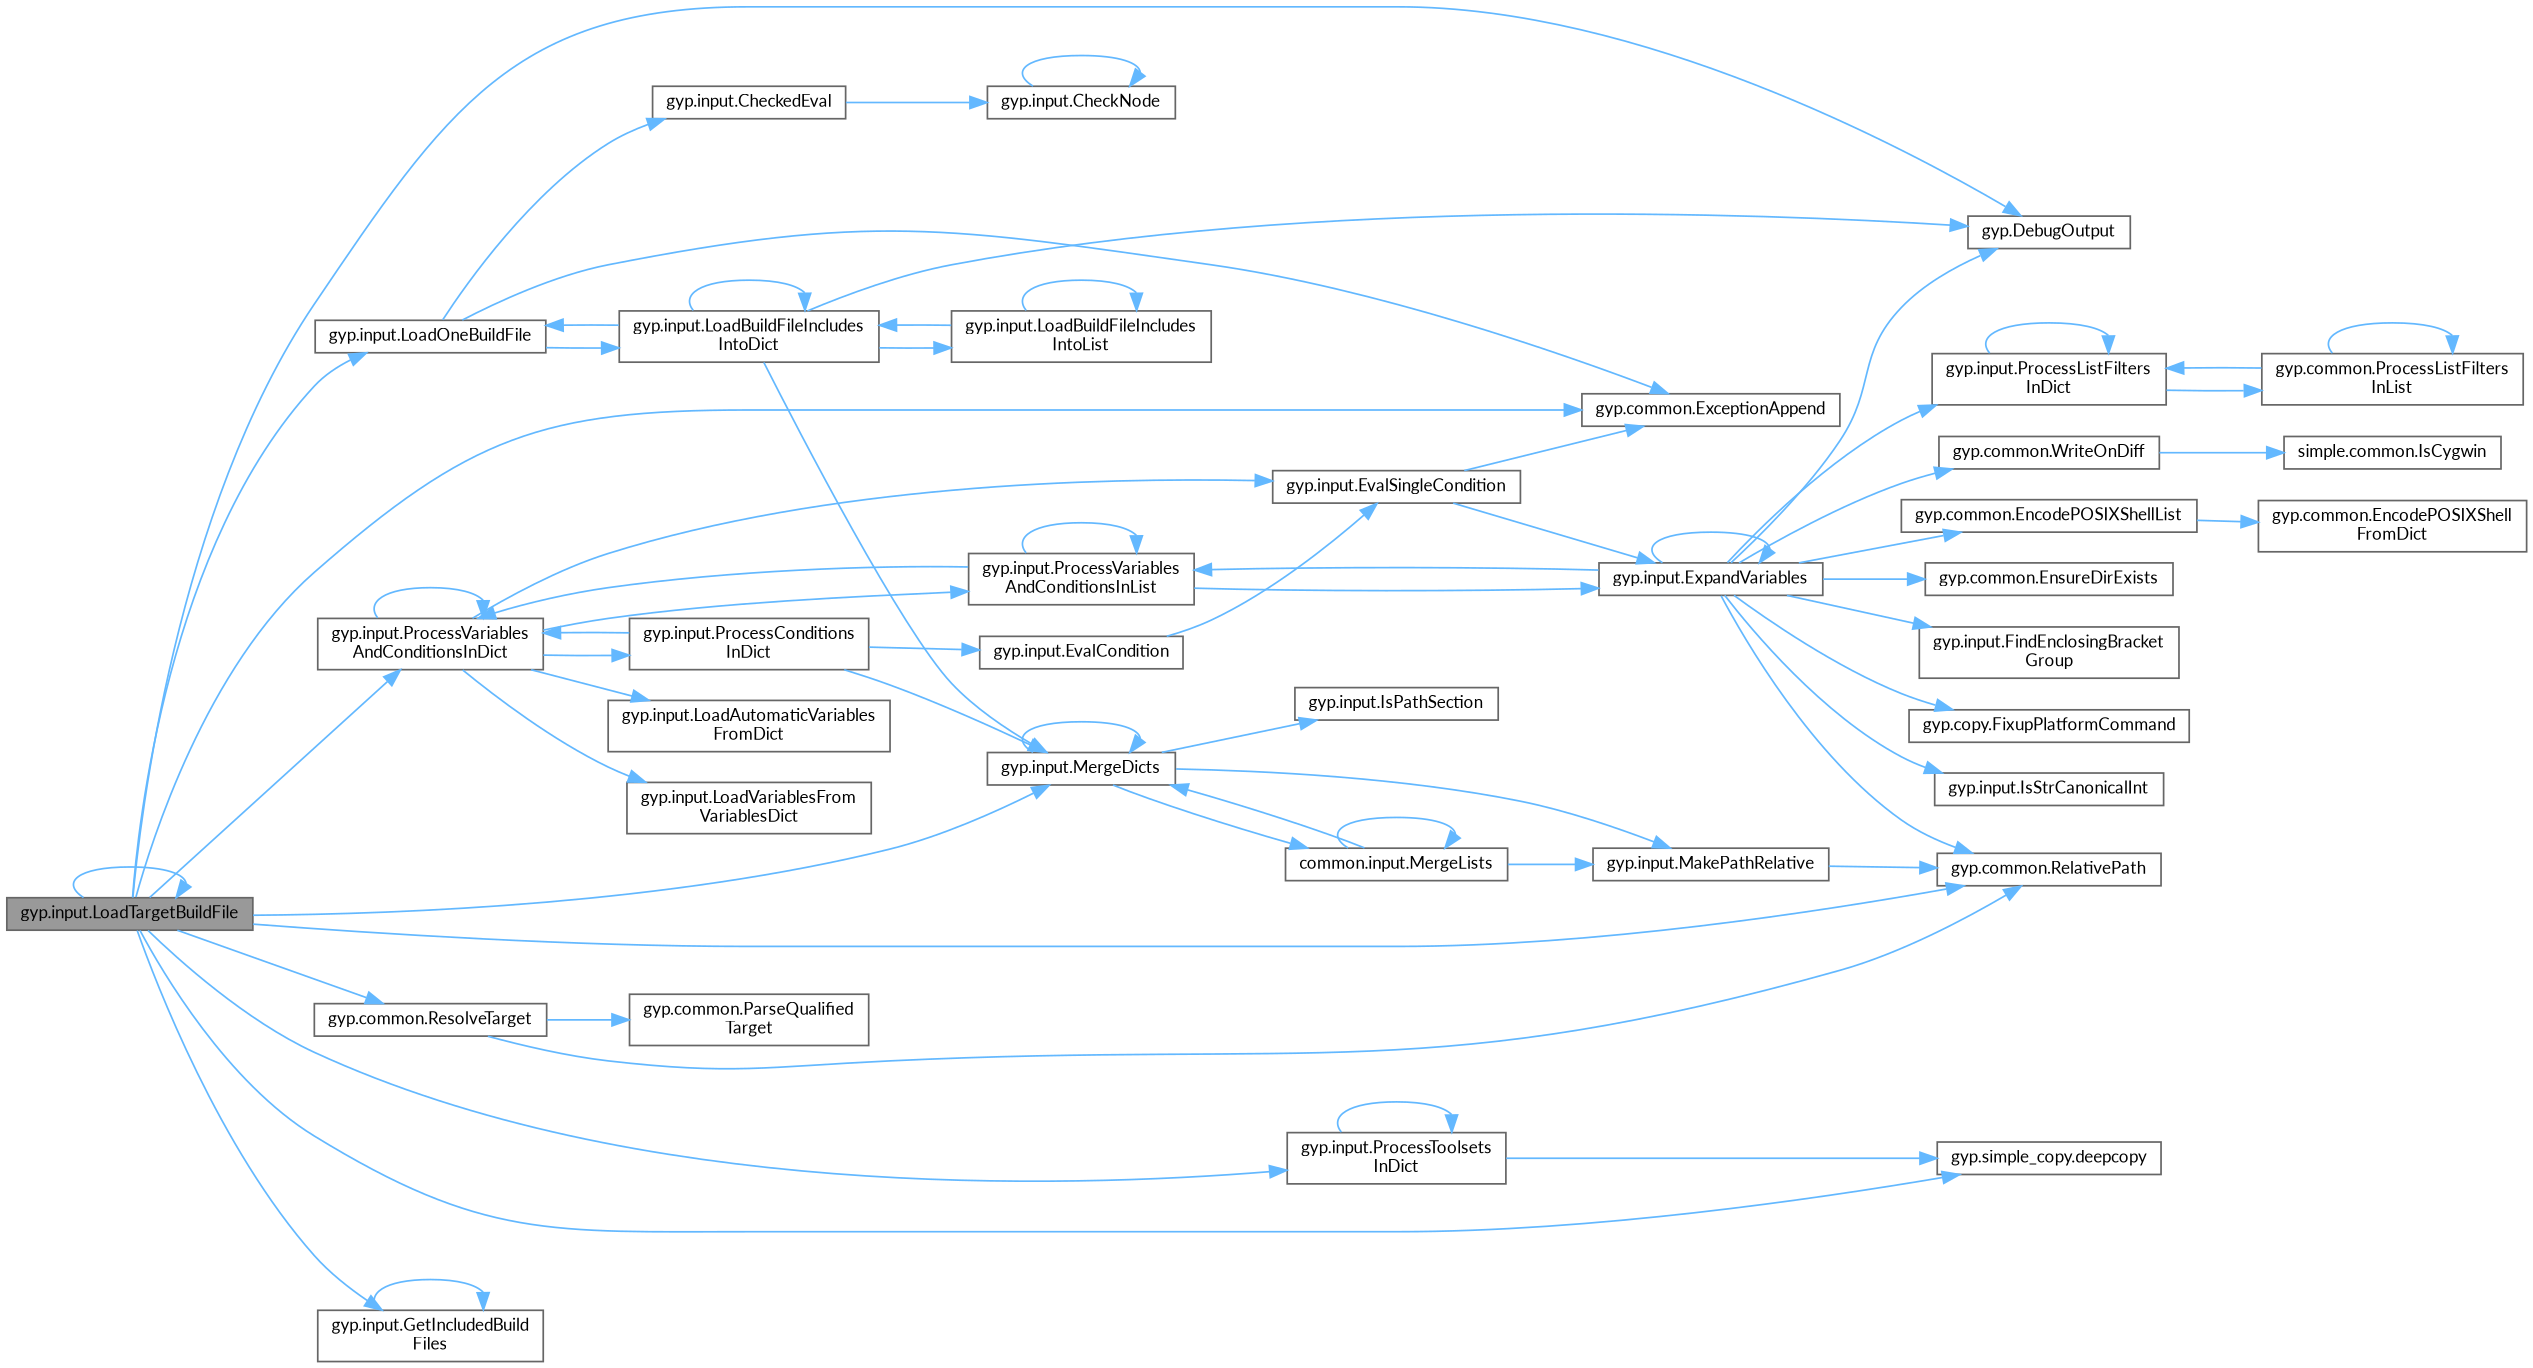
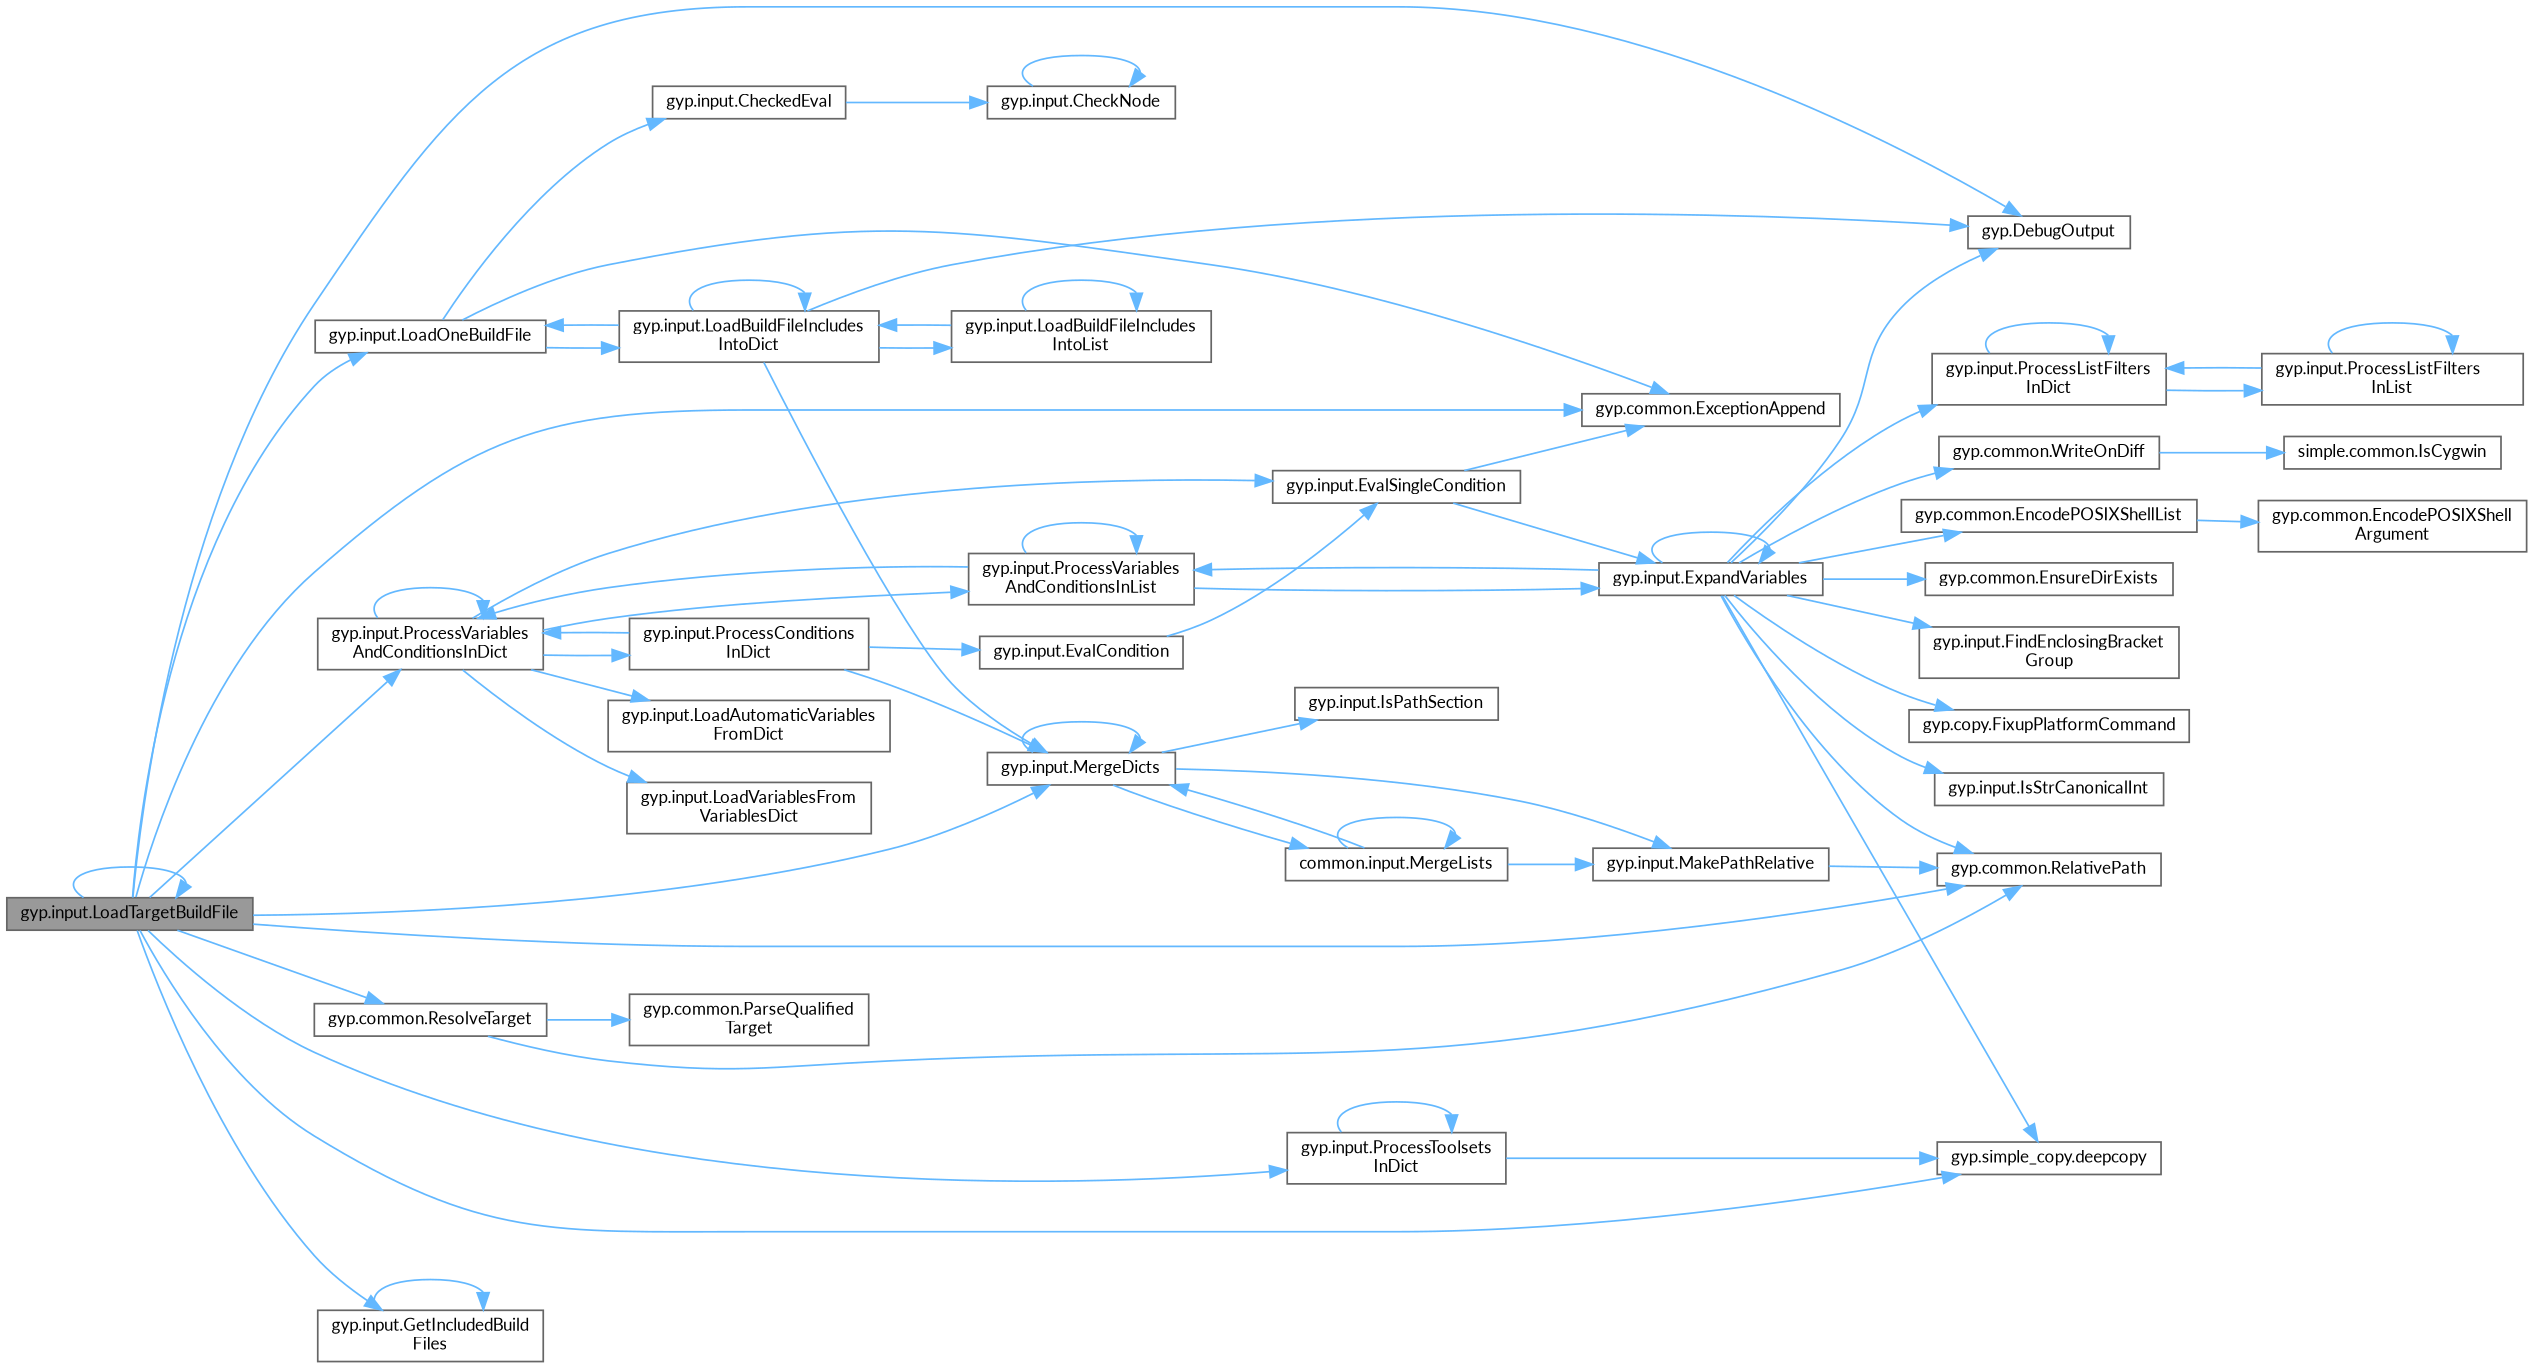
  digraph {
    fontname=Lato
    rankdir=LR
    node [color=grey40 fillcolor=white fontname=Lato fontsize=10 shape=box style=filled]
    edge [color=steelblue1 fontname=Lato fontsize=10 labelfontname=Helvetica labelfontsize=10 style=solid]
    n1 [color=gray40 fillcolor=grey60 fontcolor=black height=0.2 label="gyp.input.LoadTargetBuildFile" width=0.4]
    n2 [height=0.2 label="gyp.DebugOutput" width=0.4]
    n3 [height=0.2 label="gyp.simple_copy.deepcopy" width=0.4]
    n4 [height=0.2 label="gyp.common.ExceptionAppend" width=0.4]
    n5 [height=0.2 label="gyp.input.GetIncludedBuild\lFiles" width=0.4]
    n6 [height=0.2 label="gyp.input.LoadOneBuildFile" width=0.4]
    n7 [height=0.2 label="gyp.input.MergeDicts" width=0.4]
    n8 [height=0.2 label="gyp.common.RelativePath" width=0.4]
    n9 [height=0.2 label="gyp.input.ProcessToolsets\lInDict" width=0.4]
    n10 [height=0.2 label="gyp.input.ProcessVariables\lAndConditionsInDict" width=0.4]
    n11 [height=0.2 label="gyp.common.ResolveTarget" width=0.4]
    n12 [height=0.2 label="gyp.input.CheckedEval" width=0.4]
    n13 [height=0.2 label="gyp.input.LoadBuildFileIncludes\lIntoDict" width=0.4]
    n14 [height=0.2 label="gyp.input.IsPathSection" width=0.4]
    n15 [height=0.2 label="gyp.input.MakePathRelative" width=0.4]
    n16 [height=0.2 label="common.input.MergeLists" width=0.4]
    n17 [height=0.2 label="gyp.input.ProcessVariables\lAndConditionsInList" width=0.4]
    n18 [height=0.2 label="gyp.input.LoadAutomaticVariables\lFromDict" width=0.4]
    n19 [height=0.2 label="gyp.input.LoadVariablesFrom\lVariablesDict" width=0.4]
    n20 [height=0.2 label="gyp.input.ProcessConditions\lInDict" width=0.4]
    n21 [height=0.2 label="gyp.input.EvalSingleCondition" width=0.4]
    n22 [height=0.2 label="gyp.common.ParseQualified\lTarget" width=0.4]
    n23 [height=0.2 label="gyp.input.CheckNode" width=0.4]
    n24 [height=0.2 label="gyp.input.LoadBuildFileIncludes\lIntoList" width=0.4]
    n25 [height=0.2 label="gyp.input.ExpandVariables" width=0.4]
    n26 [height=0.2 label="gyp.common.EncodePOSIXShellList" width=0.4]
    n27 [height=0.2 label="gyp.common.EnsureDirExists" width=0.4]
    n28 [height=0.2 label="gyp.input.FindEnclosingBracket\lGroup" width=0.4]
    n29 [height=0.2 label="gyp.copy.FixupPlatformCommand" width=0.4]
    n30 [height=0.2 label="gyp.input.IsStrCanonicalInt" width=0.4]
    n31 [height=0.2 label="gyp.input.ProcessListFilters\lInDict" width=0.4]
    n32 [height=0.2 label="gyp.common.WriteOnDiff" width=0.4]
    n33 [height=0.2 label="gyp.input.EvalCondition" width=0.4]
-   n34 [height=0.2 label="gyp.common.EncodePOSIXShell\lFromDict" width=0.4]
-   n35 [height=0.2 label="gyp.common.ProcessListFilters\lInList" width=0.4]
+   n34 [height=0.2 label="gyp.common.EncodePOSIXShell\lArgument" width=0.4]
+   n35 [height=0.2 label="gyp.input.ProcessListFilters\lInList" width=0.4]
    n36 [height=0.2 label="simple.common.IsCygwin" width=0.4]
    n1 -> n1
    n1 -> n2
    n1 -> n3
    n1 -> n4
    n1 -> n5
    n1 -> n6
    n1 -> n7
    n1 -> n8
    n1 -> n9
    n1 -> n10
    n1 -> n11
    n5 -> n5
    n6 -> n4
    n6 -> n12
    n6 -> n13
    n7 -> n7
    n7 -> n14
    n7 -> n15
    n7 -> n16
    n9 -> n3
    n9 -> n9
    n10 -> n10
    n10 -> n17
    n10 -> n18
    n10 -> n19
    n10 -> n20
    n10 -> n21
    n11 -> n8
    n11 -> n22
    n12 -> n23
    n13 -> n2
    n13 -> n6
    n13 -> n7
    n13 -> n13
    n13 -> n24
    n15 -> n8
    n16 -> n7
    n16 -> n15
    n16 -> n16
    n17 -> n10
    n17 -> n17
    n17 -> n25
    n20 -> n7
    n20 -> n10
    n20 -> n33
    n21 -> n4
    n21 -> n25
    n23 -> n23
    n24 -> n13
    n24 -> n24
    n25 -> n2
+   n25 -> n3
    n25 -> n8
    n25 -> n17
    n25 -> n25
    n25 -> n26
    n25 -> n27
    n25 -> n28
    n25 -> n29
    n25 -> n30
    n25 -> n31
    n25 -> n32
    n26 -> n34
    n31 -> n31
    n31 -> n35
    n32 -> n36
    n33 -> n21
    n35 -> n31
    n35 -> n35
  }
